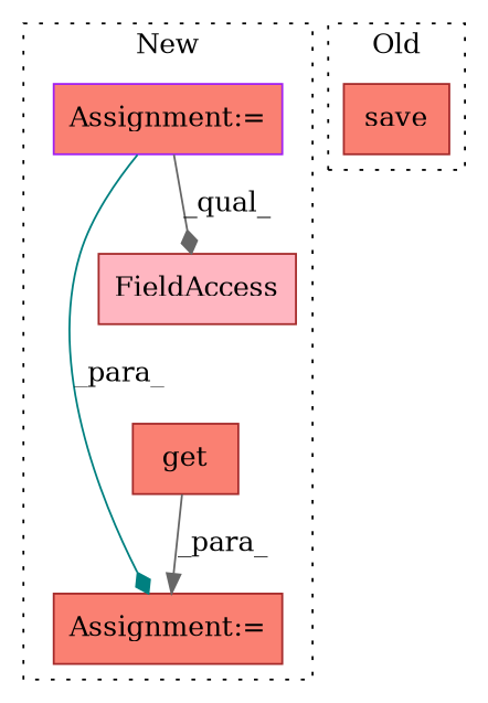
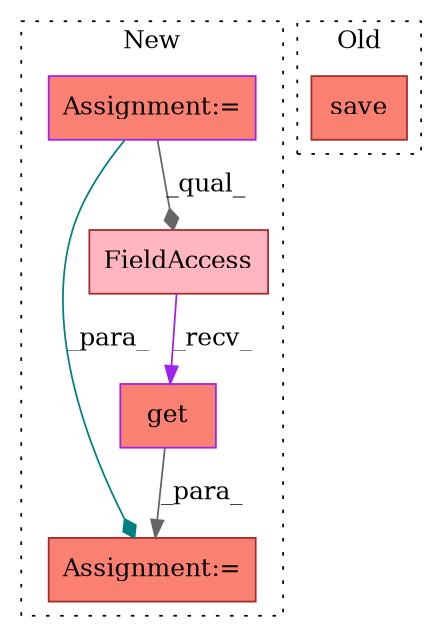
  digraph {
    node [a=32 color=brown fillcolor=salmon l=6 shape=box style=filled]
    edge [arrowhead=normal color=gray40]
-   n1 [l="4,1" label=get s="2515,2539"]
+   n1 [color=purple l="4,1" label=get s="2515,2539"]
    n2 [a=7 l=1 label="Assignment:=" s=2499]
    n3 [a=22 fillcolor=lightpink l=14 label=FieldAccess s=2500]
    n4 [a=7 color=purple label="Assignment:=" s=1068]
    n5 [label=save s=2651]
    subgraph cluster_1 {
      label=New
      style=dotted
      n1
      n2
      n3
      n4
    }
    subgraph cluster_2 {
      label=Old
      style=dotted
      n5
    }
    n1 -> n2 [label=_para_]
+   n3 -> n1 [color=purple label=_recv_]
    n4 -> n2 [arrowhead=diamond color=teal label=_para_]
    n4 -> n3 [arrowhead=diamond label=_qual_]
  }
